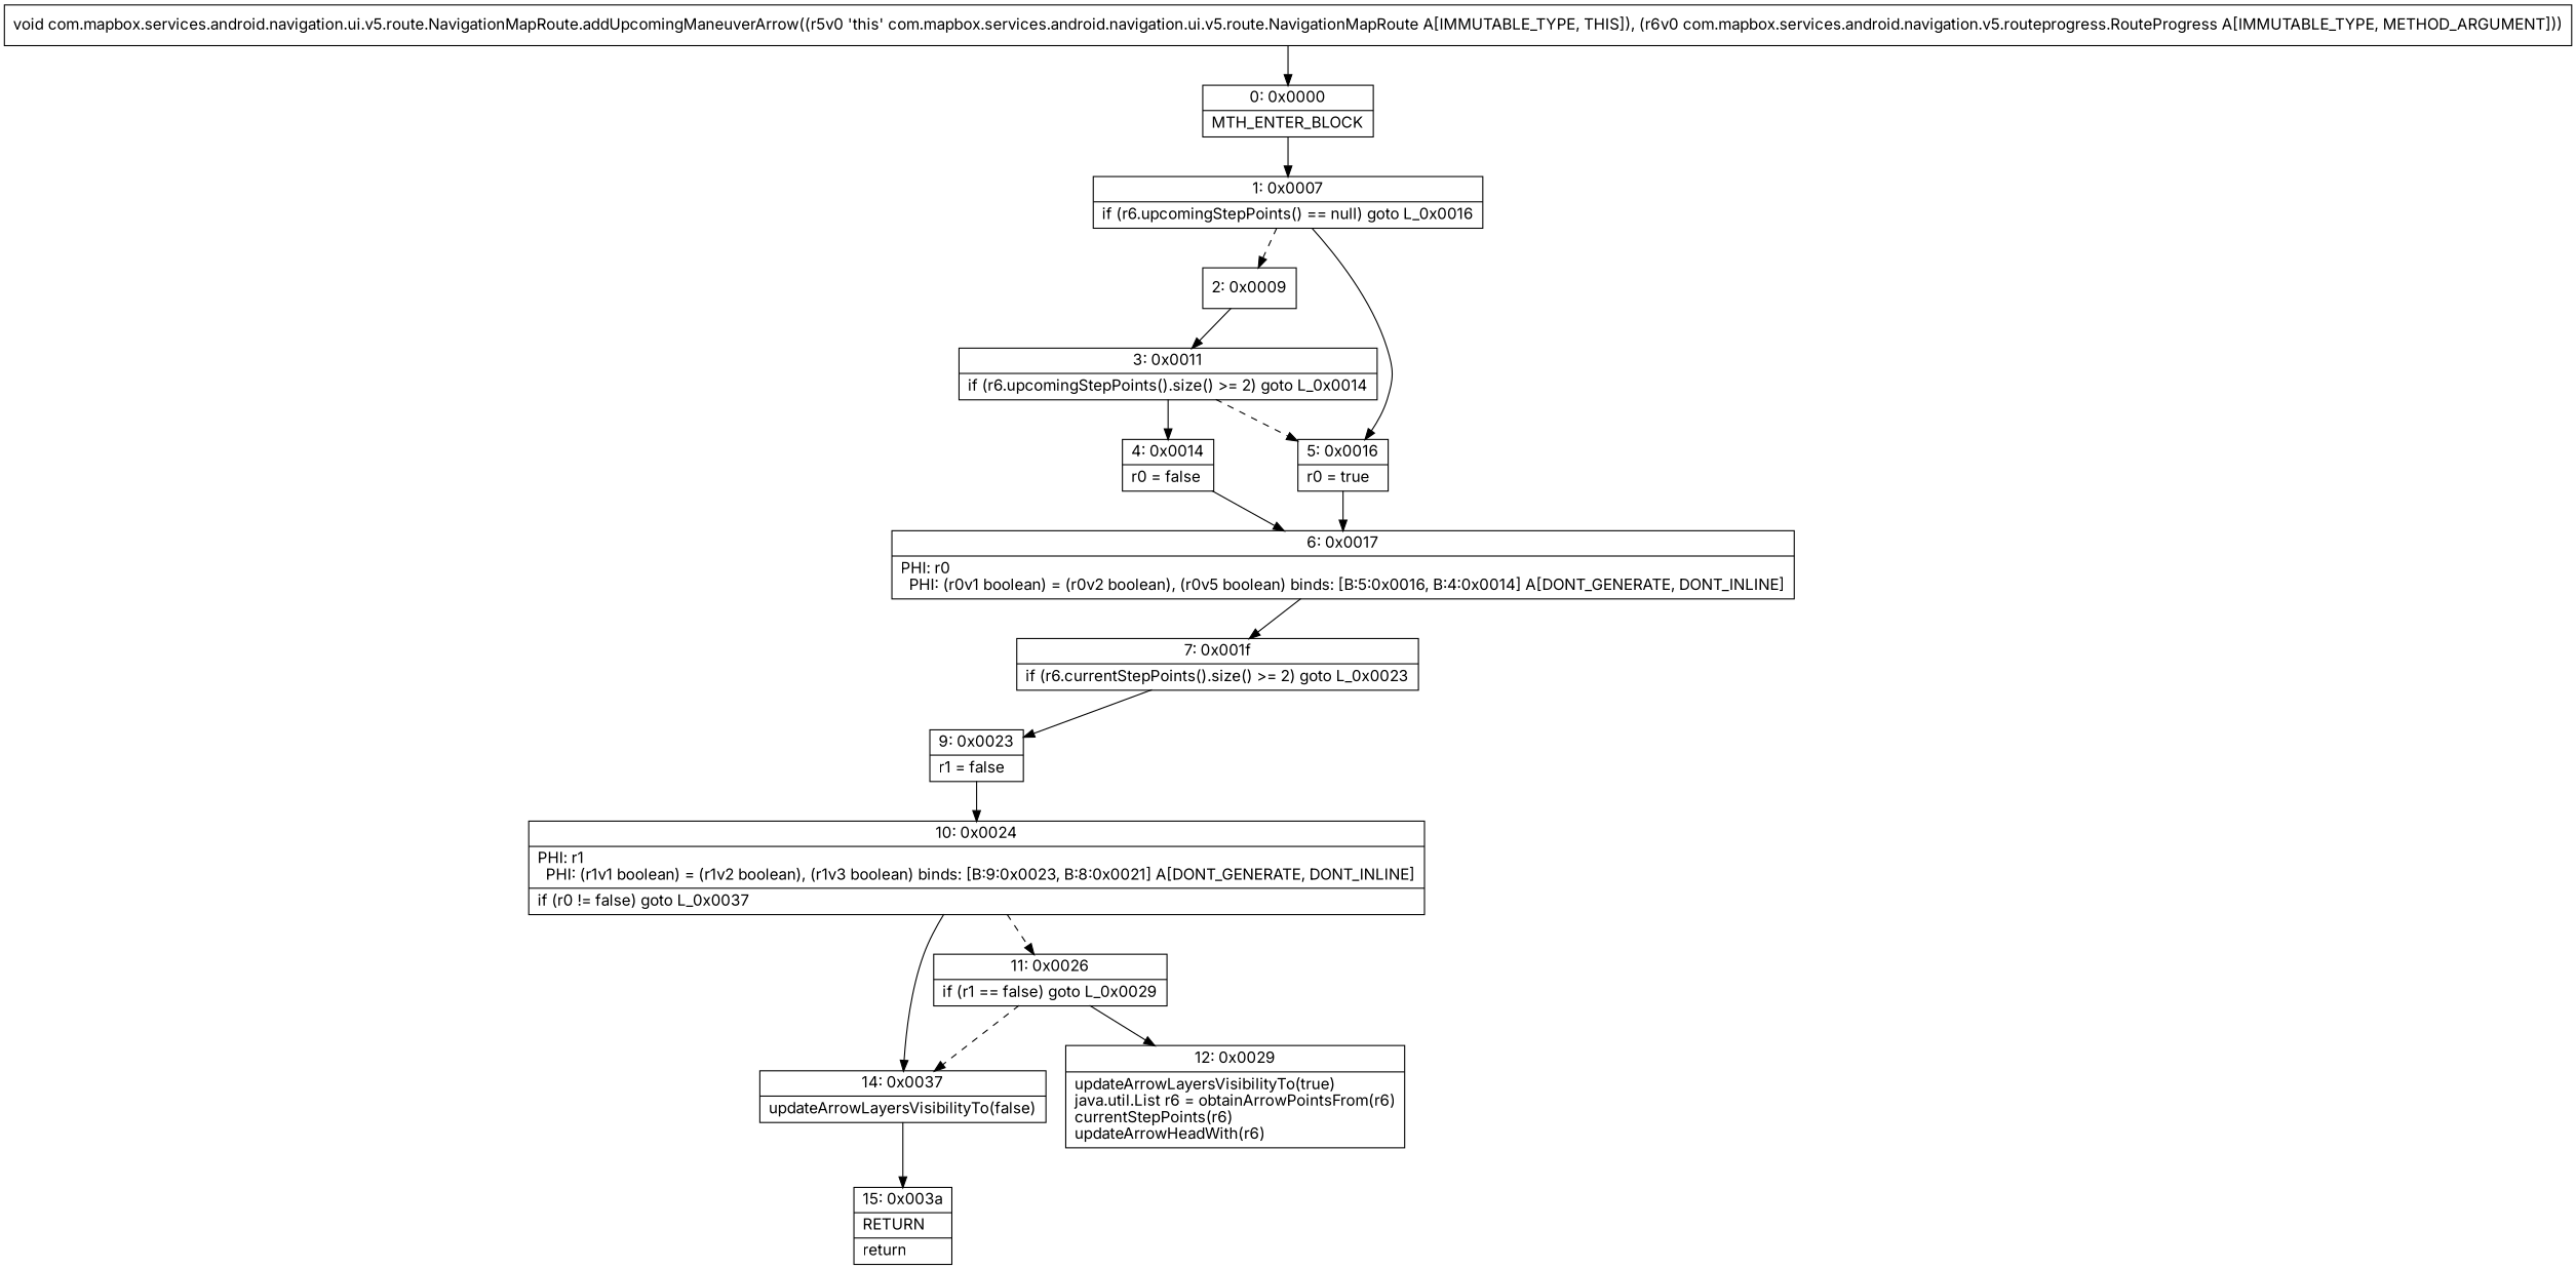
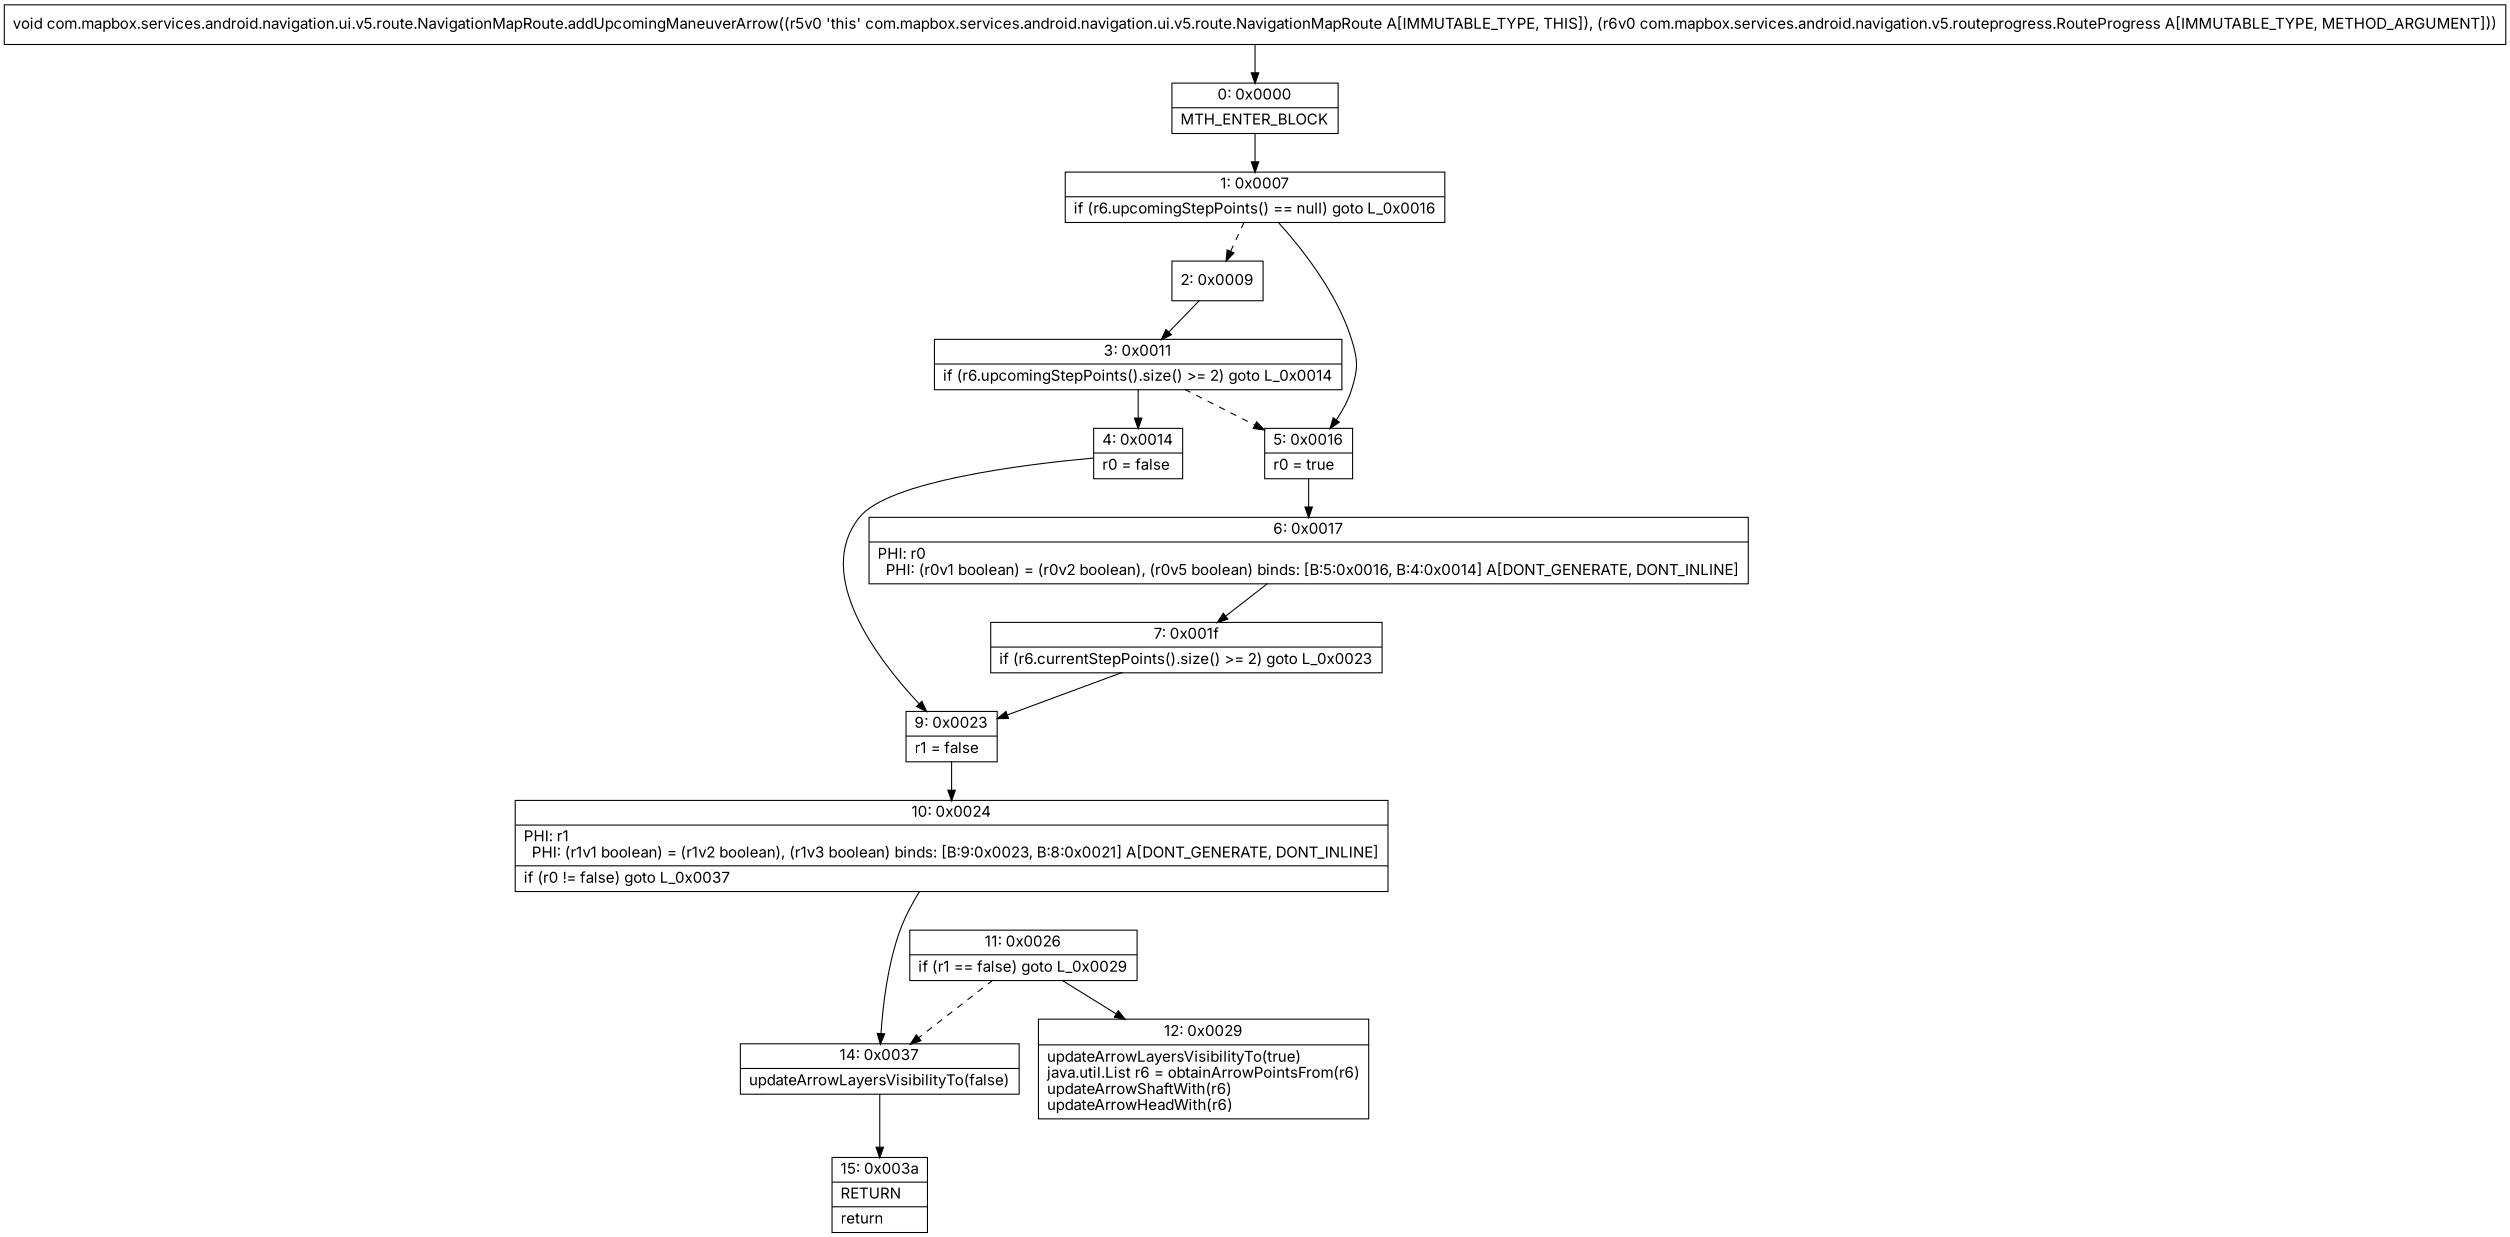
  digraph {
    fontname=Inter
    node [fontname=Inter shape=record]
    edge [fontname=Inter]
    n1 [label="{0\:\ 0x0000|MTH_ENTER_BLOCK\l}"]
    n2 [label="{1\:\ 0x0007|if (r6.upcomingStepPoints() == null) goto L_0x0016\l}"]
    n3 [label="{2\:\ 0x0009}"]
    n4 [label="{5\:\ 0x0016|r0 = true\l}"]
    n5 [label="{3\:\ 0x0011|if (r6.upcomingStepPoints().size() \>= 2) goto L_0x0014\l}"]
    n6 [label="{6\:\ 0x0017|PHI: r0 \l  PHI: (r0v1 boolean) = (r0v2 boolean), (r0v5 boolean) binds: [B:5:0x0016, B:4:0x0014] A[DONT_GENERATE, DONT_INLINE]\l}"]
    n7 [label="{4\:\ 0x0014|r0 = false\l}"]
    n8 [label="{7\:\ 0x001f|if (r6.currentStepPoints().size() \>= 2) goto L_0x0023\l}"]
    n9 [label="{9\:\ 0x0023|r1 = false\l}"]
    n10 [label="{10\:\ 0x0024|PHI: r1 \l  PHI: (r1v1 boolean) = (r1v2 boolean), (r1v3 boolean) binds: [B:9:0x0023, B:8:0x0021] A[DONT_GENERATE, DONT_INLINE]\l|if (r0 != false) goto L_0x0037\l}"]
    n11 [label="{11\:\ 0x0026|if (r1 == false) goto L_0x0029\l}"]
    n12 [label="{14\:\ 0x0037|updateArrowLayersVisibilityTo(false)\l}"]
-   n13 [label="{12\:\ 0x0029|updateArrowLayersVisibilityTo(true)\ljava.util.List r6 = obtainArrowPointsFrom(r6)\lcurrentStepPoints(r6)\lupdateArrowHeadWith(r6)\l}"]
+   n13 [label="{12\:\ 0x0029|updateArrowLayersVisibilityTo(true)\ljava.util.List r6 = obtainArrowPointsFrom(r6)\lupdateArrowShaftWith(r6)\lupdateArrowHeadWith(r6)\l}"]
    n14 [label="{15\:\ 0x003a|RETURN\l|return\l}"]
    n15 [label="{void com.mapbox.services.android.navigation.ui.v5.route.NavigationMapRoute.addUpcomingManeuverArrow((r5v0 'this' com.mapbox.services.android.navigation.ui.v5.route.NavigationMapRoute A[IMMUTABLE_TYPE, THIS]), (r6v0 com.mapbox.services.android.navigation.v5.routeprogress.RouteProgress A[IMMUTABLE_TYPE, METHOD_ARGUMENT])) }"]
    n1 -> n2
    n2 -> n3 [style=dashed]
    n2 -> n4
    n3 -> n5
    n4 -> n6
    n5 -> n4 [style=dashed]
    n5 -> n7
    n6 -> n8
-   n7 -> n6
+   n7 -> n9
    n8 -> n9
    n9 -> n10
-   n10 -> n11 [style=dashed]
    n10 -> n12
    n11 -> n12 [style=dashed]
    n11 -> n13
    n12 -> n14
    n15 -> n1
  }
